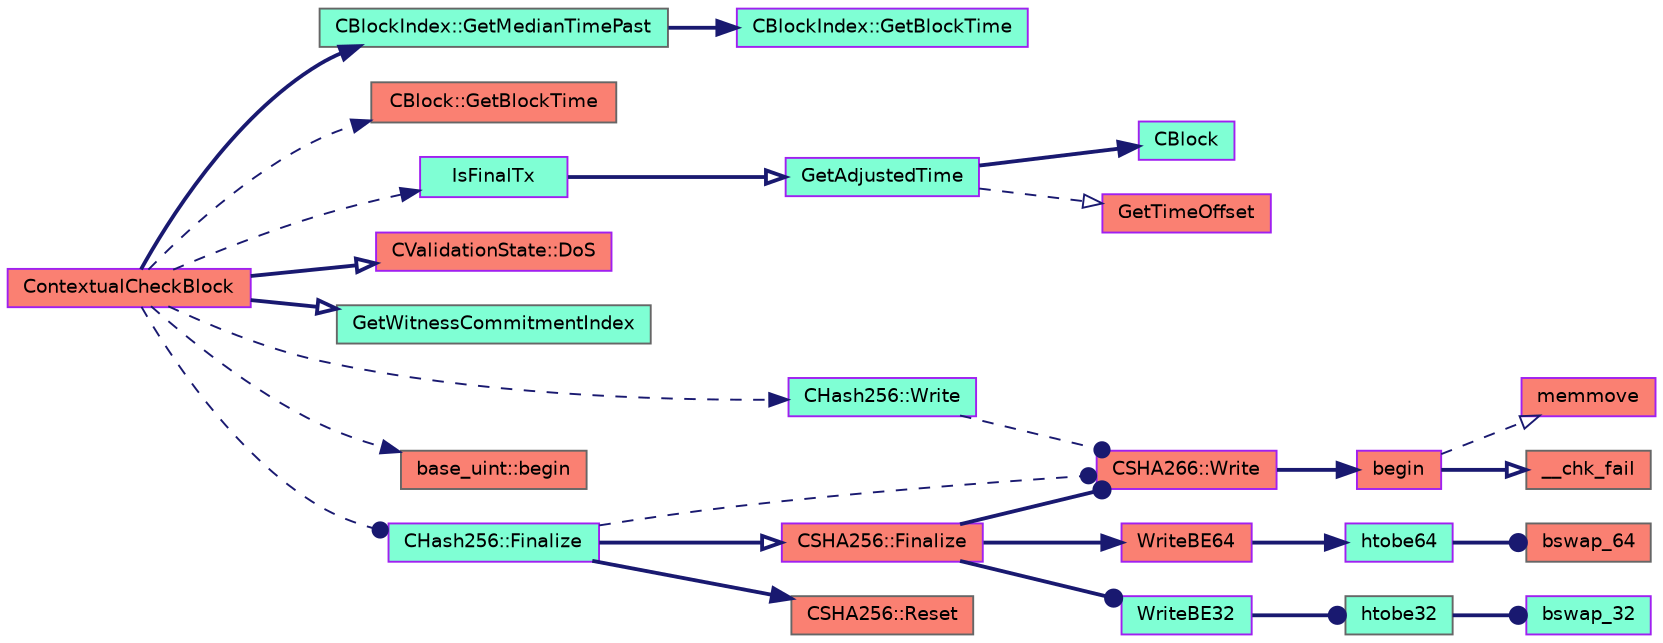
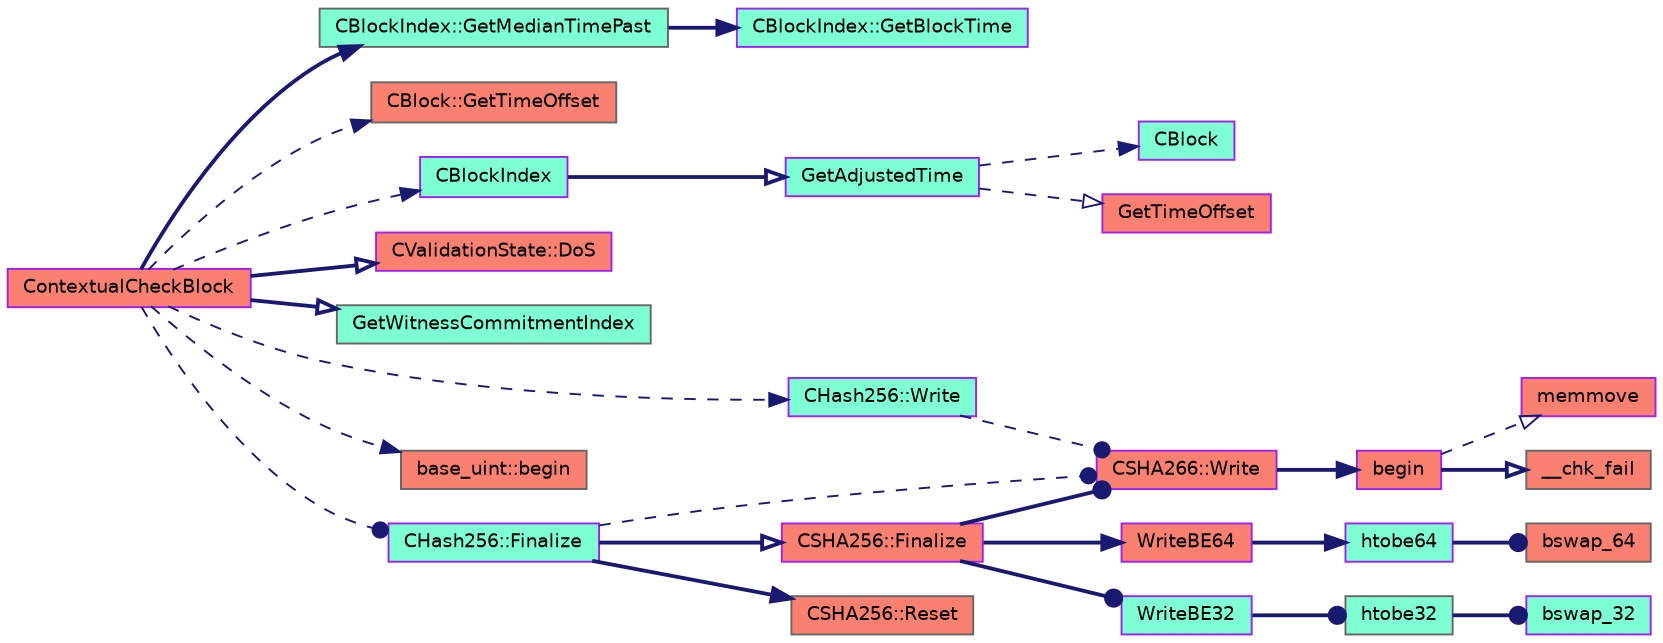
  digraph {
    fontname="DejaVu Sans"
    rankdir=LR
    node [color=purple fillcolor=salmon fontname="DejaVu Sans" fontsize=10 shape=record style=filled]
    edge [arrowhead=normal color=midnightblue fontname="DejaVu Sans" fontsize=10 labelfontname=Helvetica labelfontsize=10 style=bold]
    n1 [fontcolor=black height=0.2 label=ContextualCheckBlock width=0.4]
    n2 [color=gray40 fillcolor=aquamarine height=0.2 label="CBlockIndex::GetMedianTimePast" width=0.4]
-   n3 [color=gray40 height=0.2 label="CBlock::GetBlockTime" width=0.4]
-   n4 [fillcolor=aquamarine height=0.2 label=IsFinalTx width=0.4]
+   n3 [color=gray40 height=0.2 label="CBlock::GetTimeOffset" width=0.4]
+   n4 [fillcolor=aquamarine height=0.2 label=CBlockIndex width=0.4]
    n5 [height=0.2 label="CValidationState::DoS" width=0.4]
    n6 [color=gray40 fillcolor=aquamarine height=0.2 label=GetWitnessCommitmentIndex width=0.4]
    n7 [fillcolor=aquamarine height=0.2 label="CHash256::Write" width=0.4]
    n8 [color=gray40 height=0.2 label="base_uint::begin" width=0.4]
    n9 [fillcolor=aquamarine height=0.2 label="CHash256::Finalize" width=0.4]
    n10 [fillcolor=aquamarine height=0.2 label="CBlockIndex::GetBlockTime" width=0.4]
    n11 [fillcolor=aquamarine height=0.2 label=GetAdjustedTime width=0.4]
    n12 [height=0.2 label="CSHA266::Write" width=0.4]
    n13 [height=0.2 label="CSHA256::Finalize" width=0.4]
    n14 [color=gray40 height=0.2 label="CSHA256::Reset" width=0.4]
    n15 [fillcolor=aquamarine height=0.2 label=CBlock width=0.4]
    n16 [height=0.2 label=GetTimeOffset width=0.4]
    n17 [height=0.2 label=begin width=0.4]
    n18 [height=0.2 label=memmove width=0.4]
    n19 [color=gray40 height=0.2 label=__chk_fail width=0.4]
    n20 [height=0.2 label=WriteBE64 width=0.4]
    n21 [fillcolor=aquamarine height=0.2 label=WriteBE32 width=0.4]
    n22 [fillcolor=aquamarine height=0.2 label=htobe64 width=0.4]
    n23 [color=gray40 fillcolor=aquamarine height=0.2 label=htobe32 width=0.4]
    n24 [color=gray40 height=0.2 label=bswap_64 width=0.4]
    n25 [fillcolor=aquamarine height=0.2 label=bswap_32 width=0.4]
    n1 -> n2
    n1 -> n3 [style=dashed]
    n1 -> n4 [style=dashed]
    n1 -> n5 [arrowhead=onormal]
    n1 -> n6 [arrowhead=onormal]
    n1 -> n7 [style=dashed]
    n1 -> n8 [style=dashed]
    n1 -> n9 [arrowhead=dot style=dashed]
    n2 -> n10
    n4 -> n11 [arrowhead=onormal]
    n7 -> n12 [arrowhead=dot style=dashed]
    n9 -> n12 [arrowhead=dot style=dashed]
    n9 -> n13 [arrowhead=onormal]
    n9 -> n14
-   n11 -> n15
+   n11 -> n15 [style=dashed]
    n11 -> n16 [arrowhead=onormal style=dashed]
    n12 -> n17
    n13 -> n12 [arrowhead=dot]
    n13 -> n20
    n13 -> n21 [arrowhead=dot]
    n17 -> n18 [arrowhead=onormal style=dashed]
    n17 -> n19 [arrowhead=onormal]
    n20 -> n22
    n21 -> n23 [arrowhead=dot]
    n22 -> n24 [arrowhead=dot]
    n23 -> n25 [arrowhead=dot]
  }
